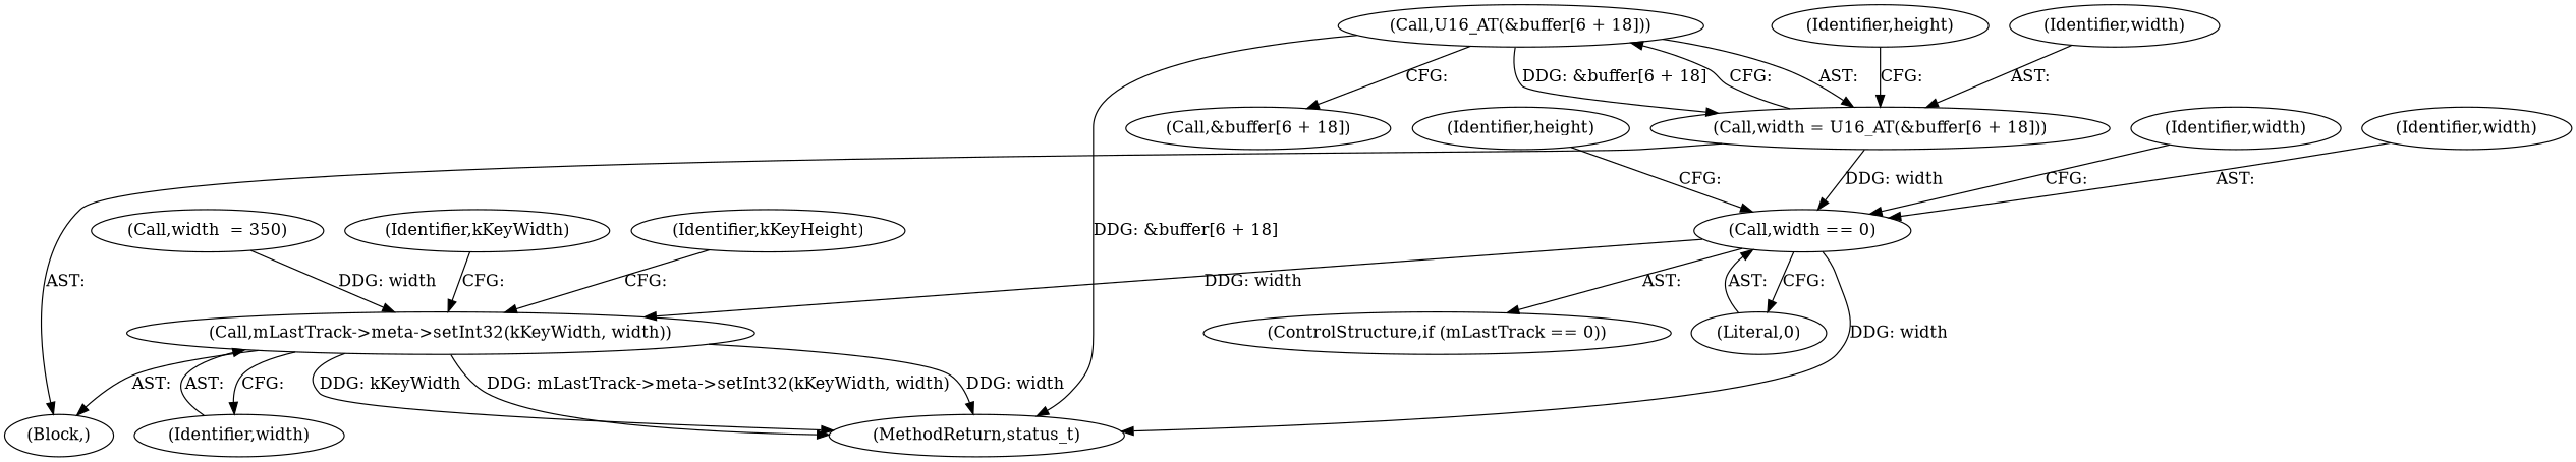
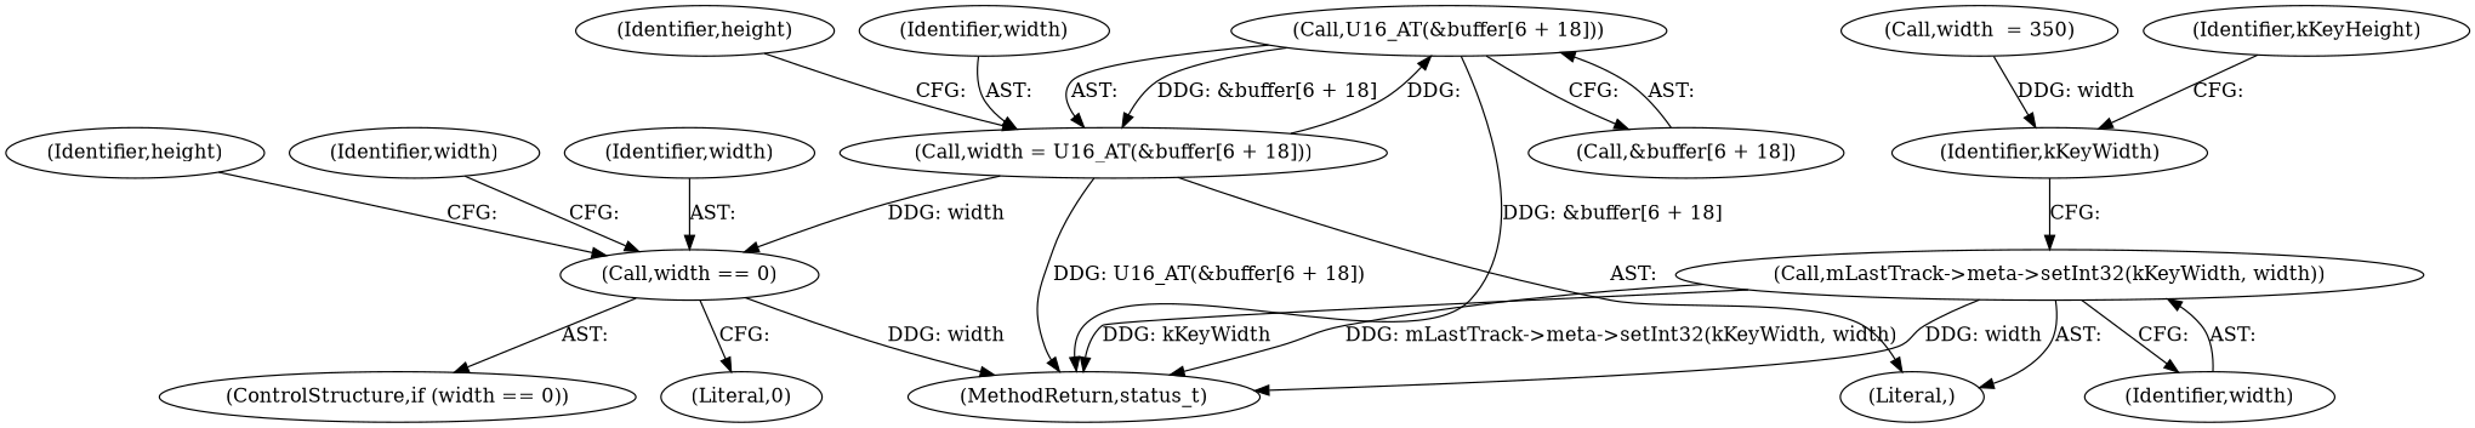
  digraph {
    n1 [label="(Call,U16_AT(&buffer[6 + 18]))"]
    n2 [label="(Call,width = U16_AT(&buffer[6 + 18]))"]
    n3 [label="(MethodReturn,status_t)"]
    n4 [label="(Call,&buffer[6 + 18])"]
    n5 [label="(Call,width == 0)"]
-   n6 [label="(Block,)"]
+   n6 [label="(Literal,)"]
    n7 [label="(Call,mLastTrack->meta->setInt32(kKeyWidth, width))"]
-   n8 [label="(ControlStructure,if (mLastTrack == 0))"]
+   n8 [label="(ControlStructure,if (width == 0))"]
    n9 [label="(Literal,0)"]
    n10 [label="(Identifier,width)"]
    n11 [label="(Identifier,width)"]
    n12 [label="(Identifier,height)"]
    n13 [label="(Identifier,height)"]
    n14 [label="(Identifier,width)"]
    n15 [label="(Call,width  = 350)"]
    n16 [label="(Identifier,kKeyWidth)"]
    n17 [label="(Identifier,width)"]
    n18 [label="(Identifier,kKeyHeight)"]
    n1 -> n2 [label="AST: "]
    n1 -> n2 [label="DDG: &buffer[6 + 18]"]
    n1 -> n3 [label="DDG: &buffer[6 + 18]"]
    n1 -> n4 [label="CFG: "]
-   n2 -> n1 [label="CFG: "]
+   n2 -> n1 [label="DDG: "]
+   n2 -> n3 [label="DDG: U16_AT(&buffer[6 + 18])"]
    n2 -> n5 [label="DDG: width"]
    n2 -> n6 [label="AST: "]
+   n4 -> n1 [label="AST: "]
    n5 -> n3 [label="DDG: width"]
-   n5 -> n7 [label="DDG: width"]
    n5 -> n8 [label="AST: "]
    n5 -> n9 [label="CFG: "]
    n7 -> n3 [label="DDG: mLastTrack->meta->setInt32(kKeyWidth, width)"]
    n7 -> n3 [label="DDG: width"]
    n7 -> n3 [label="DDG: kKeyWidth"]
    n7 -> n6 [label="AST: "]
    n7 -> n10 [label="CFG: "]
-   n9 -> n5 [label="AST: "]
    n10 -> n7 [label="AST: "]
    n11 -> n5 [label="AST: "]
    n12 -> n2 [label="CFG: "]
    n13 -> n5 [label="CFG: "]
    n14 -> n2 [label="AST: "]
-   n15 -> n7 [label="DDG: width"]
+   n15 -> n16 [label="DDG: width"]
    n16 -> n7 [label="CFG: "]
    n17 -> n5 [label="CFG: "]
-   n18 -> n7 [label="CFG: "]
+   n18 -> n16 [label="CFG: "]
  }
